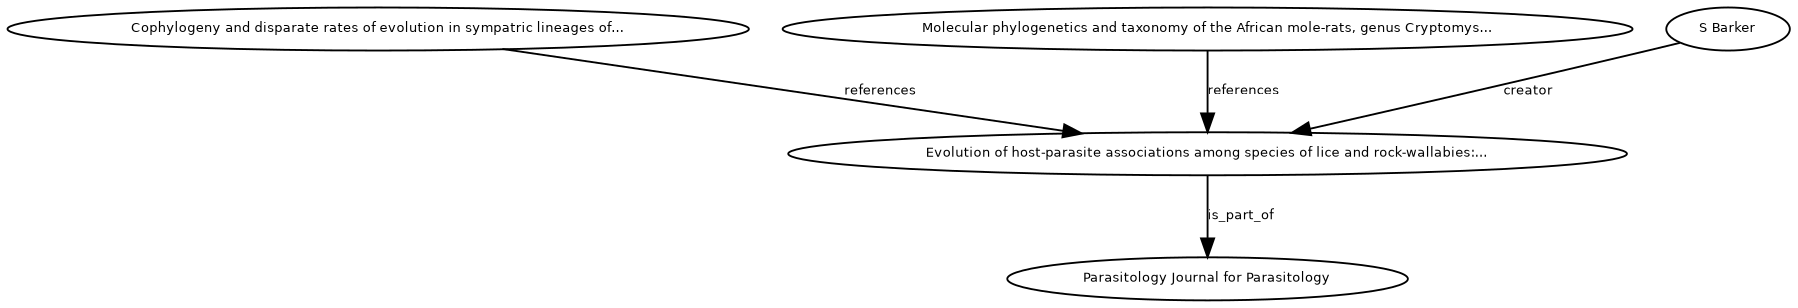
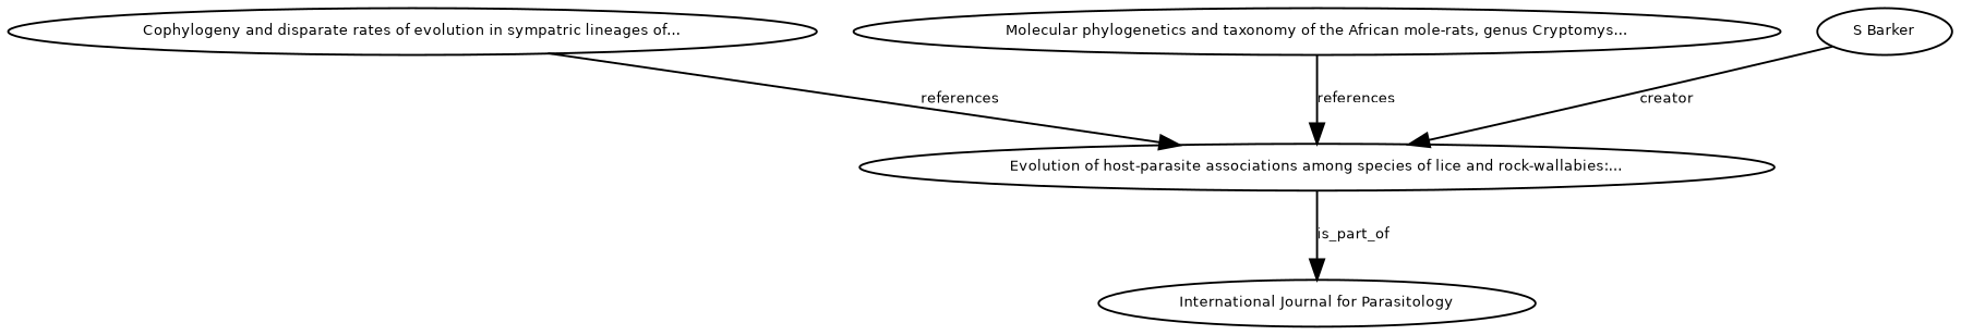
  digraph {
    node [fontname=Helvetica fontsize=7]
    edge [fontname=Helvetica fontsize=7]
    n1 [height=0.27433100247 label="Evolution of host-parasite associations among species of lice and rock-wallabies:..." width=0.27433100247]
-   n2 [height=0.27433100247 label="Parasitology Journal for Parasitology" width=0.27433100247]
+   n2 [height=0.27433100247 label="International Journal for Parasitology" width=0.27433100247]
    n3 [height=0.27433100247 label="Cophylogeny and disparate rates of evolution in sympatric lineages of..." width=0.27433100247]
    n4 [height=0.27433100247 label="Molecular phylogenetics and taxonomy of the African mole-rats, genus Cryptomys..." width=0.27433100247]
    n5 [height=0.27433100247 label="S Barker" width=0.27433100247]
    n1 -> n2 [label=is_part_of]
    n3 -> n1 [label=references]
    n4 -> n1 [label=references]
    n5 -> n1 [label=creator]
  }
